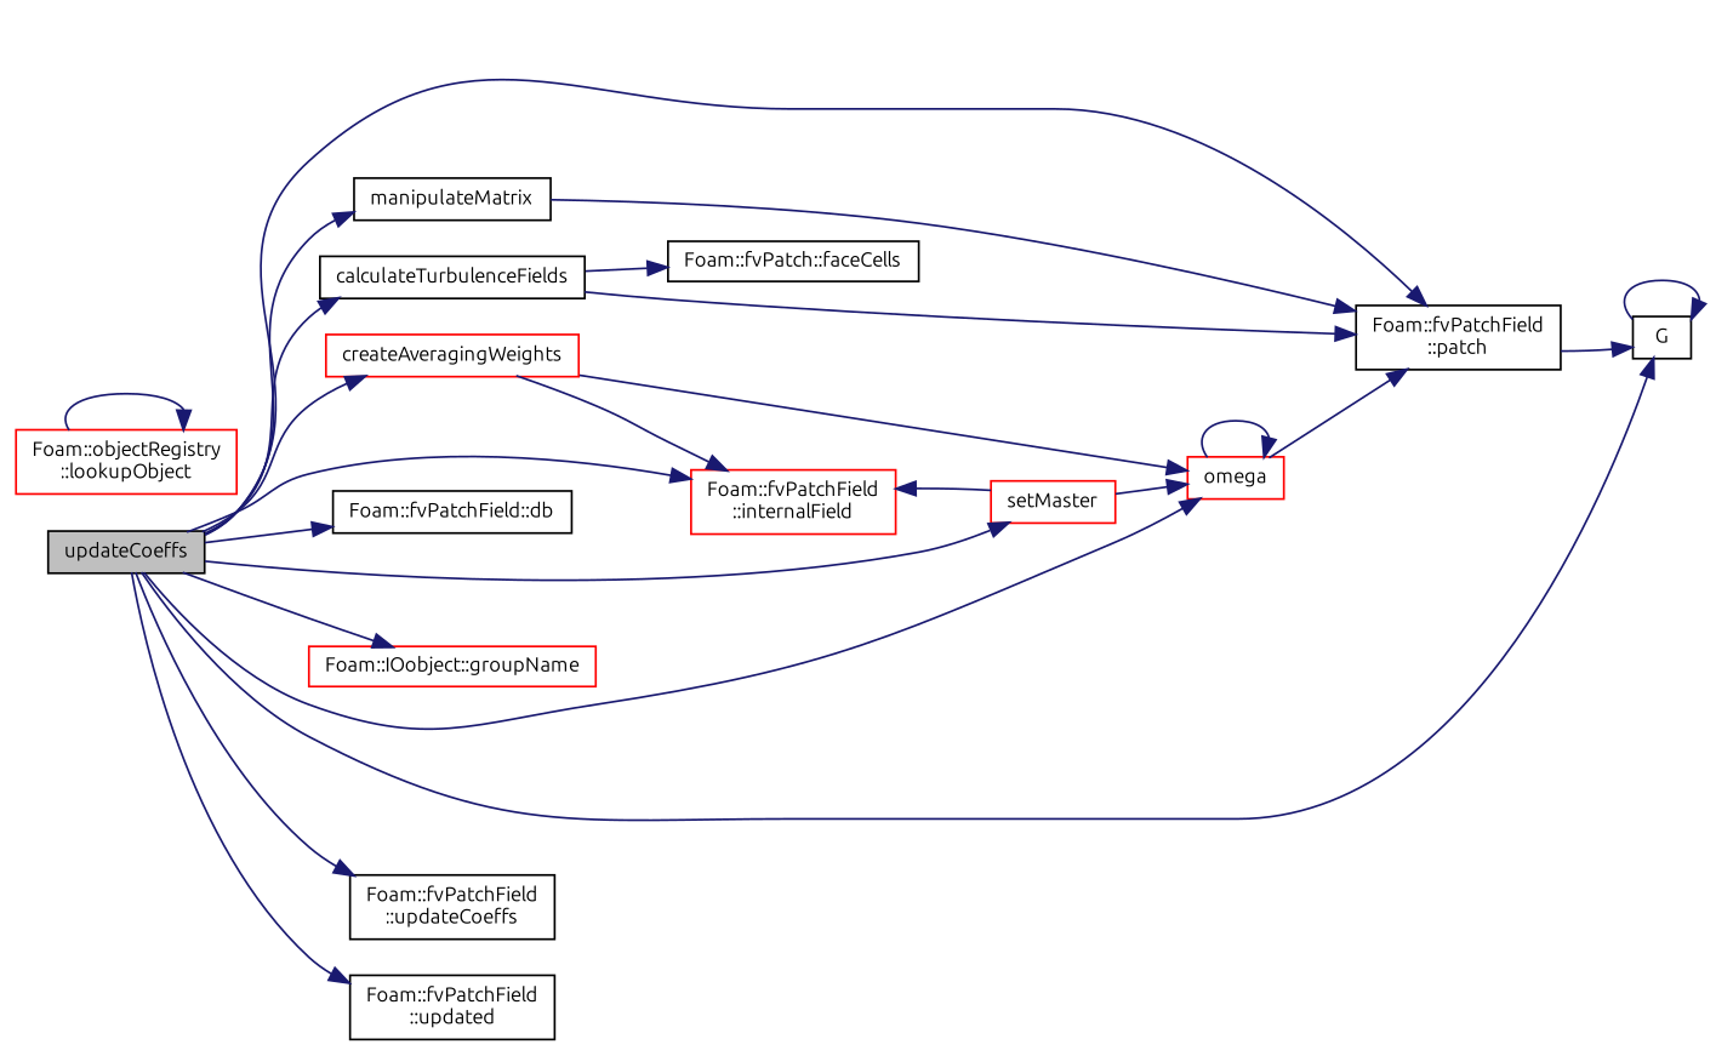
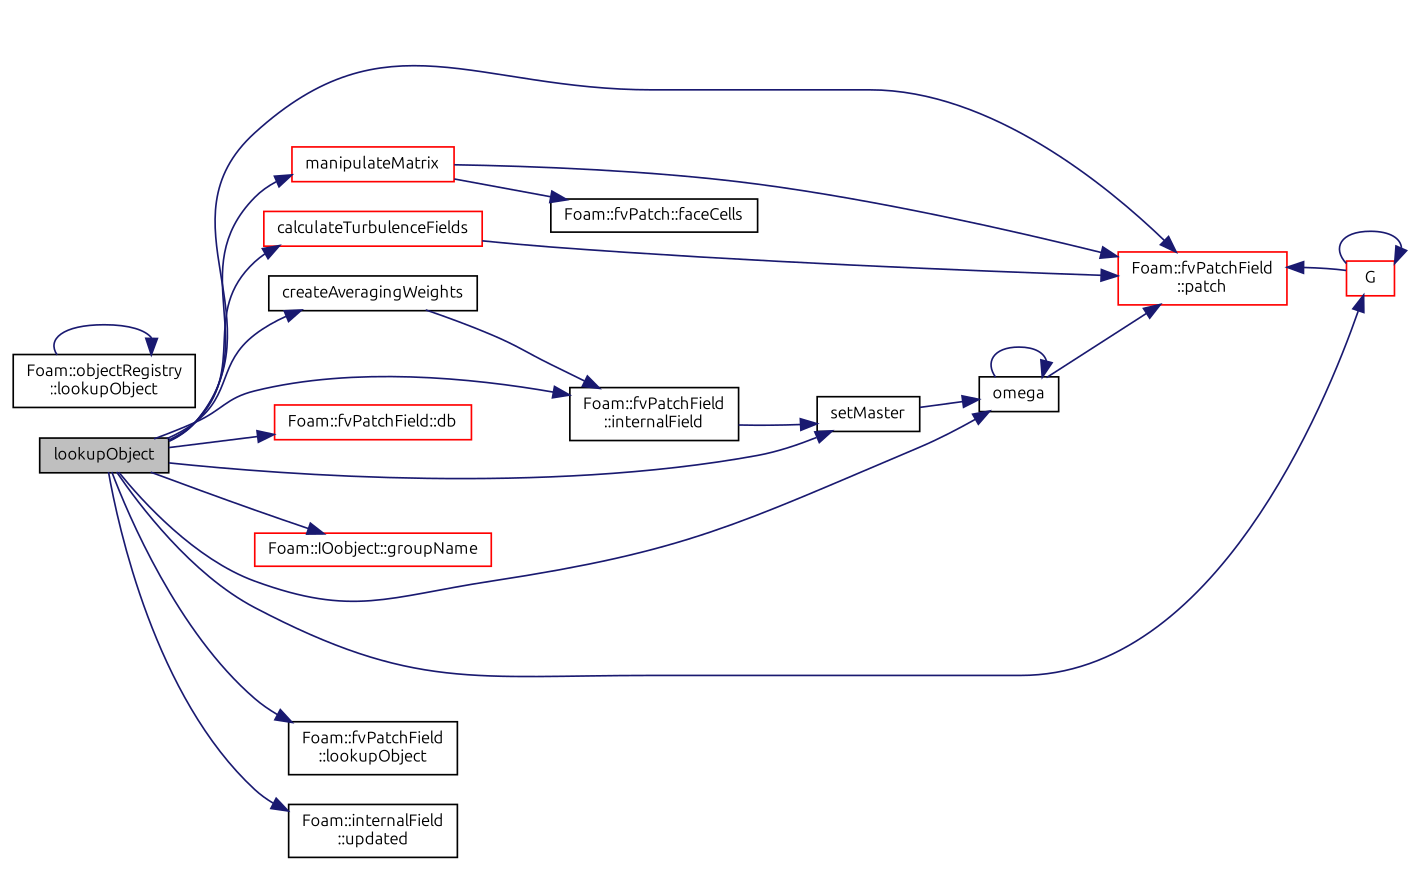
  digraph {
    fontname=Ubuntu
    rankdir=LR
    node [color=red fontname=Ubuntu fontsize=10 shape=record]
    edge [color=midnightblue fontname=Ubuntu fontsize=10 labelfontname=Helvetica labelfontsize=10 style=solid]
-   n1 [color=black fillcolor=grey75 fontcolor=black height=0.2 label=updateCoeffs style=filled width=0.4]
-   n2 [color=black height=0.2 label=calculateTurbulenceFields width=0.4]
-   n3 [color=black height=0.2 label="Foam::fvPatchField\l::patch" width=0.4]
-   n4 [height=0.2 label=createAveragingWeights width=0.4]
-   n5 [height=0.2 label="Foam::fvPatchField\l::internalField" width=0.4]
-   n6 [height=0.2 label=omega width=0.4]
-   n7 [color=black height=0.2 label="Foam::fvPatchField::db" width=0.4]
-   n8 [color=black height=0.2 label=G width=0.4]
+   n1 [color=black fillcolor=grey75 fontcolor=black height=0.2 label=lookupObject style=filled width=0.4]
+   n2 [height=0.2 label=calculateTurbulenceFields width=0.4]
+   n3 [height=0.2 label="Foam::fvPatchField\l::patch" width=0.4]
+   n4 [color=black height=0.2 label=createAveragingWeights width=0.4]
+   n5 [color=black height=0.2 label="Foam::fvPatchField\l::internalField" width=0.4]
+   n6 [color=black height=0.2 label=omega width=0.4]
+   n7 [height=0.2 label="Foam::fvPatchField::db" width=0.4]
+   n8 [height=0.2 label=G width=0.4]
    n9 [height=0.2 label="Foam::IOobject::groupName" width=0.4]
-   n10 [color=black height=0.2 label=manipulateMatrix width=0.4]
-   n11 [height=0.2 label=setMaster width=0.4]
-   n12 [color=black height=0.2 label="Foam::fvPatchField\l::updateCoeffs" width=0.4]
-   n13 [color=black height=0.2 label="Foam::fvPatchField\l::updated" width=0.4]
+   n10 [height=0.2 label=manipulateMatrix width=0.4]
+   n11 [color=black height=0.2 label=setMaster width=0.4]
+   n12 [color=black height=0.2 label="Foam::fvPatchField\l::lookupObject" width=0.4]
+   n13 [color=black height=0.2 label="Foam::internalField\l::updated" width=0.4]
    n14 [color=black height=0.2 label="Foam::fvPatch::faceCells" width=0.4]
-   n15 [height=0.2 label="Foam::objectRegistry\l::lookupObject" width=0.4]
+   n15 [color=black height=0.2 label="Foam::objectRegistry\l::lookupObject" width=0.4]
    n1 -> n2
    n1 -> n3
    n1 -> n4
    n1 -> n5
    n1 -> n6
    n1 -> n7
    n1 -> n8
    n1 -> n9
    n1 -> n10
    n1 -> n11
    n1 -> n12
    n1 -> n13
    n2 -> n3
-   n2 -> n14
+   n10 -> n14
    n4 -> n5
-   n4 -> n6
    n6 -> n3
    n6 -> n6
-   n3 -> n8
+   n8 -> n3
    n8 -> n8
    n10 -> n3
-   n11 -> n5
+   n5 -> n11
    n11 -> n6
    n15 -> n15
  }
